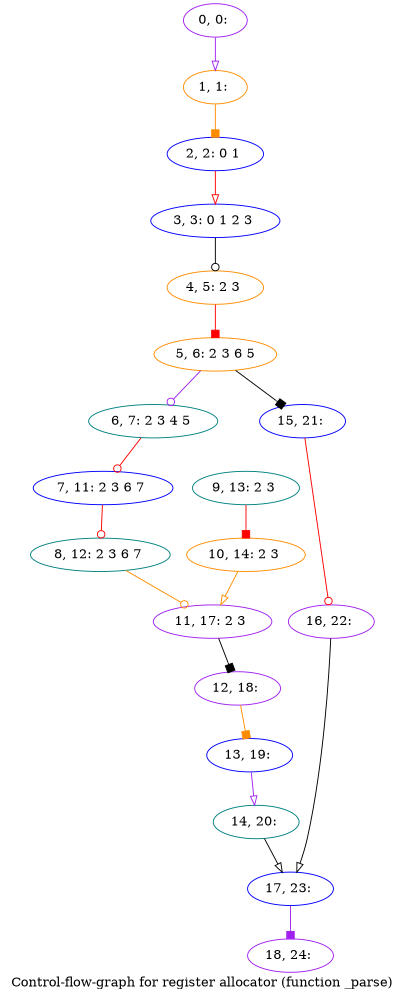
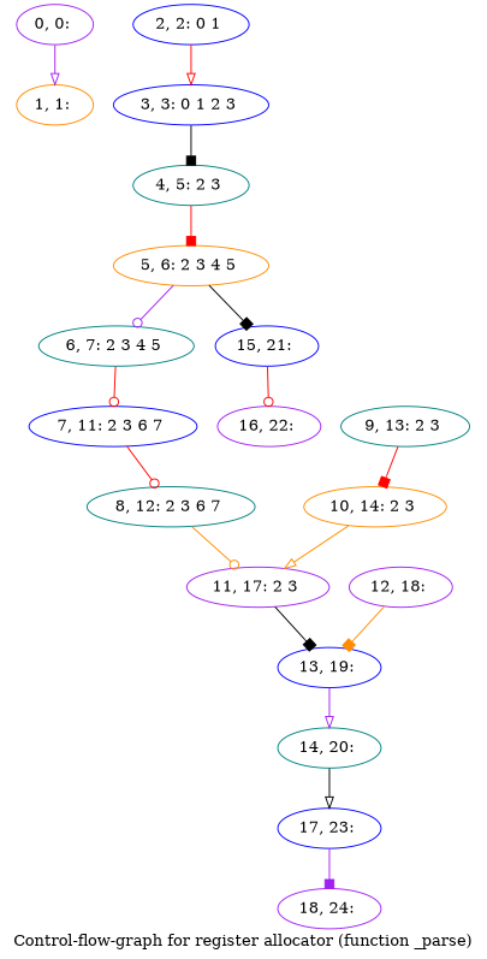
  digraph {
    label="Control-flow-graph for register allocator (function _parse)"
    node [color=blue]
    edge [arrowhead=box color=red]
    n1 [color=purple label="0, 0: "]
    n2 [color=darkorange label="1, 1: "]
    n3 [label="2, 2: 0 1 "]
    n4 [label="3, 3: 0 1 2 3 "]
-   n5 [color=darkorange label="4, 5: 2 3 "]
-   n6 [color=darkorange label="5, 6: 2 3 6 5"]
+   n5 [color=teal label="4, 5: 2 3 "]
+   n6 [color=darkorange label="5, 6: 2 3 4 5 "]
    n7 [color=teal label="6, 7: 2 3 4 5 "]
    n8 [label="15, 21: "]
    n9 [label="7, 11: 2 3 6 7 "]
    n10 [color=teal label="8, 12: 2 3 6 7 "]
    n11 [color=purple label="16, 22: "]
    n12 [color=purple label="11, 17: 2 3 "]
    n13 [color=teal label="9, 13: 2 3 "]
    n14 [color=darkorange label="10, 14: 2 3 "]
    n15 [color=purple label="12, 18: "]
    n16 [label="13, 19: "]
    n17 [color=teal label="14, 20: "]
    n18 [label="17, 23: "]
    n19 [color=purple label="18, 24: "]
    n1 -> n2 [arrowhead=onormal color=purple]
-   n2 -> n3 [color=darkorange]
    n3 -> n4 [arrowhead=onormal]
-   n4 -> n5 [arrowhead=odot color=black]
+   n4 -> n5 [color=black]
    n5 -> n6
    n6 -> n7 [arrowhead=odot color=purple]
    n6 -> n8 [color=black]
    n7 -> n9 [arrowhead=odot]
    n8 -> n11 [arrowhead=odot]
    n9 -> n10 [arrowhead=odot]
    n10 -> n12 [arrowhead=odot color=darkorange]
-   n11 -> n18 [arrowhead=onormal color=black]
-   n12 -> n15 [color=black]
+   n12 -> n16 [color=black]
    n13 -> n14
    n14 -> n12 [arrowhead=onormal color=darkorange]
    n15 -> n16 [color=darkorange]
    n16 -> n17 [arrowhead=onormal color=purple]
    n17 -> n18 [arrowhead=onormal color=black]
    n18 -> n19 [color=purple]
  }
